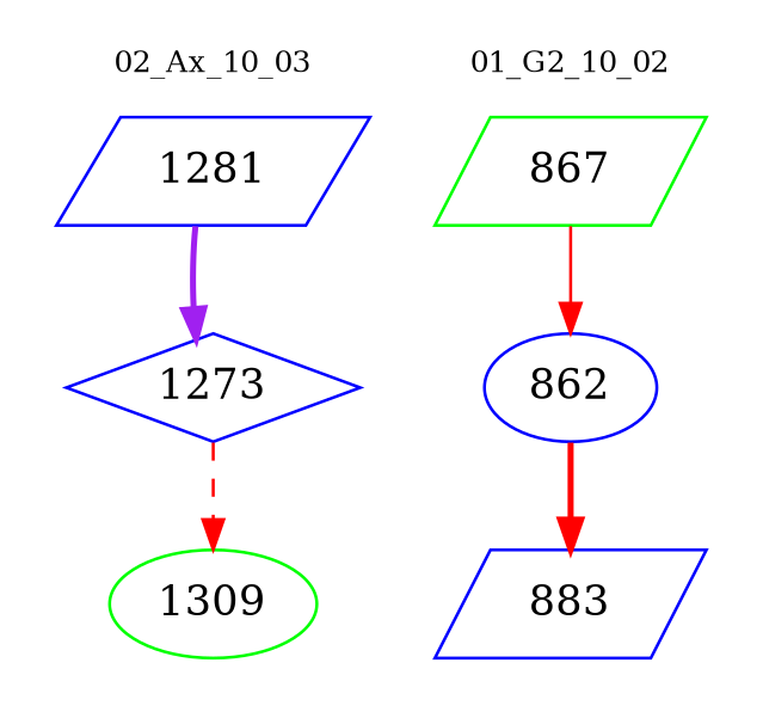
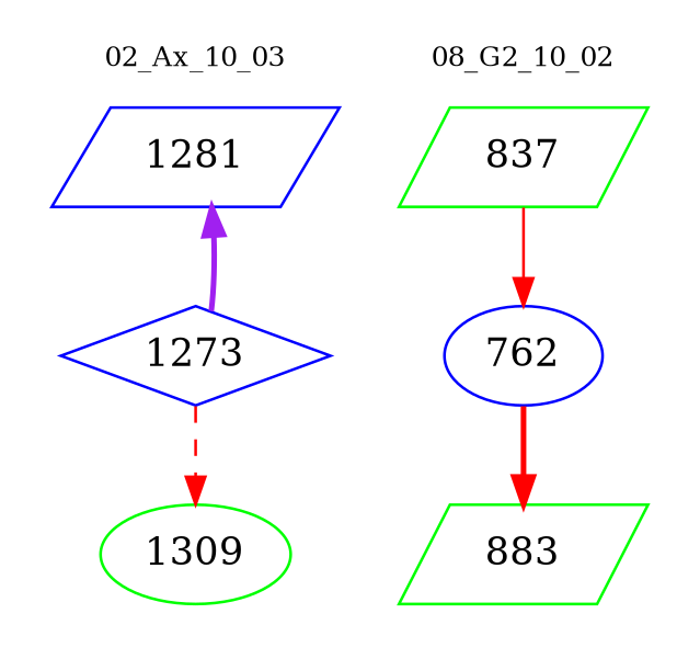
  digraph {
    node [color=blue shape=parallelogram]
    edge [color=red style=bold]
    n1 [label=1281]
    n2 [label=1273 shape=diamond]
    n3 [color=green label=1309 shape=ellipse]
-   n4 [color=green label=867]
-   n5 [label=862 shape=ellipse]
-   n6 [label=883]
+   n4 [color=green label=837]
+   n5 [label=762 shape=ellipse]
+   n6 [color=green label=883]
    subgraph cluster_1 {
      color=white
      fontsize=10
      label="02_Ax_10_03"
      n1
      n2
      n3
    }
    subgraph cluster_2 {
      color=white
      fontsize=10
-     label="01_G2_10_02"
+     label="08_G2_10_02"
      n4
      n5
      n6
    }
-   n1 -> n2 [color=purple]
+   n2 -> n1 [color=purple]
    n2 -> n3 [style=dashed]
    n4 -> n5 [style=solid]
    n5 -> n6
  }
